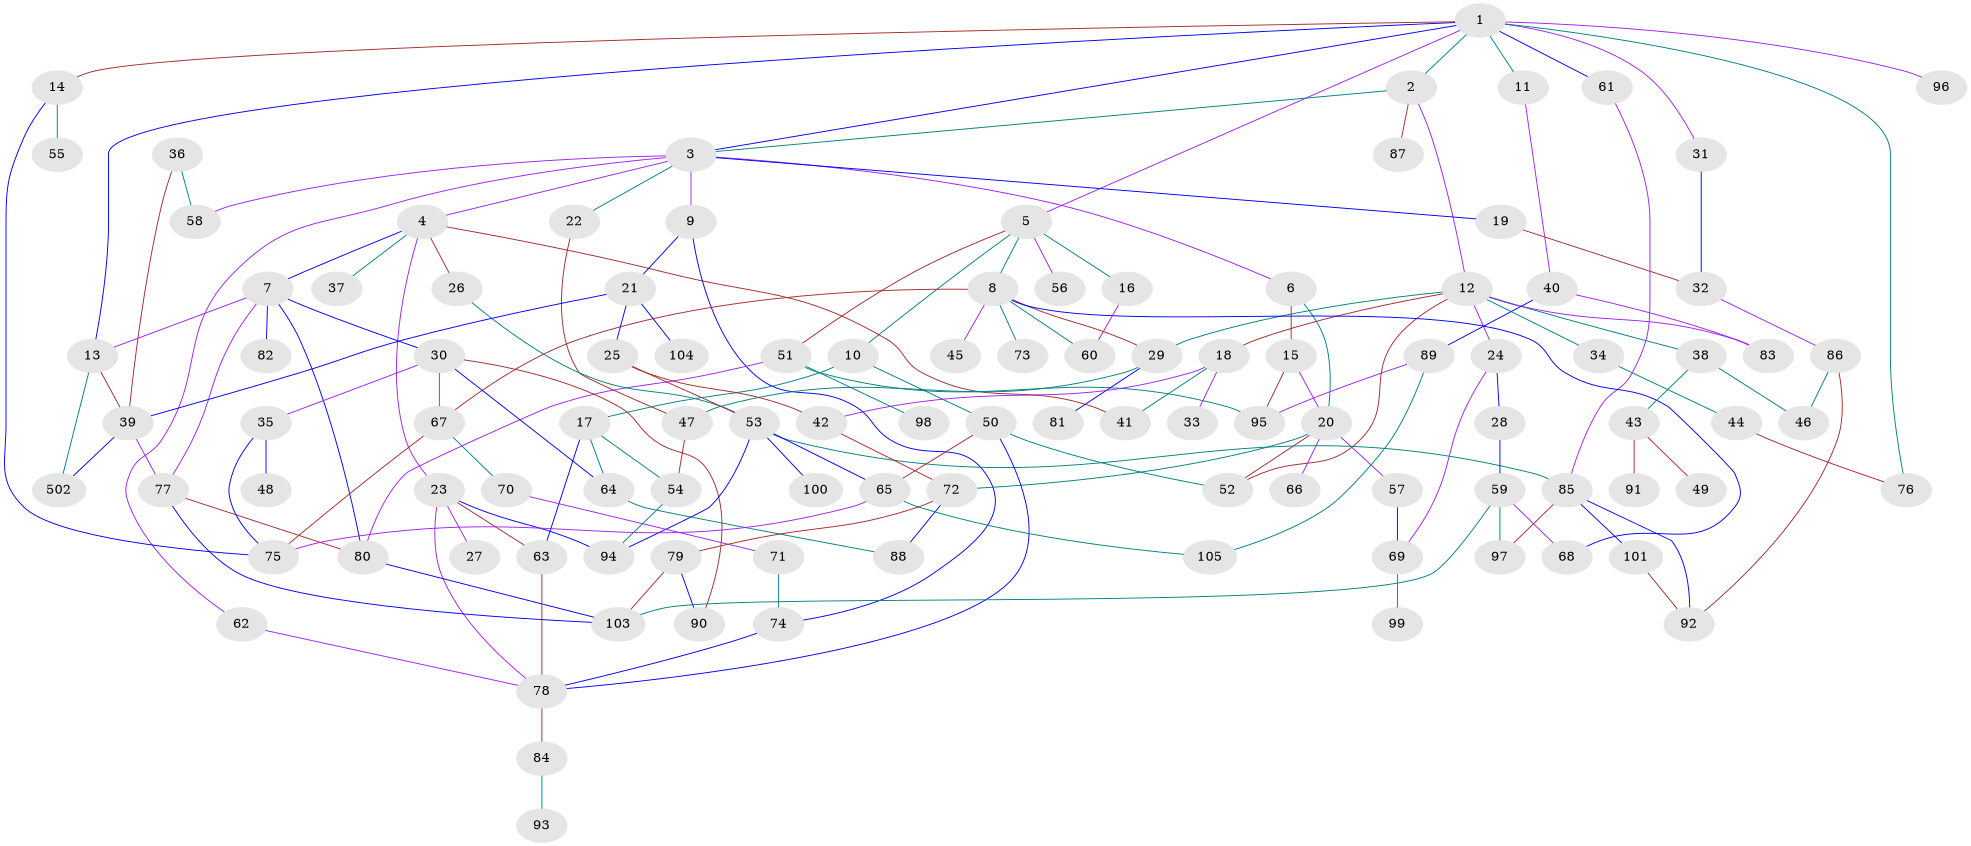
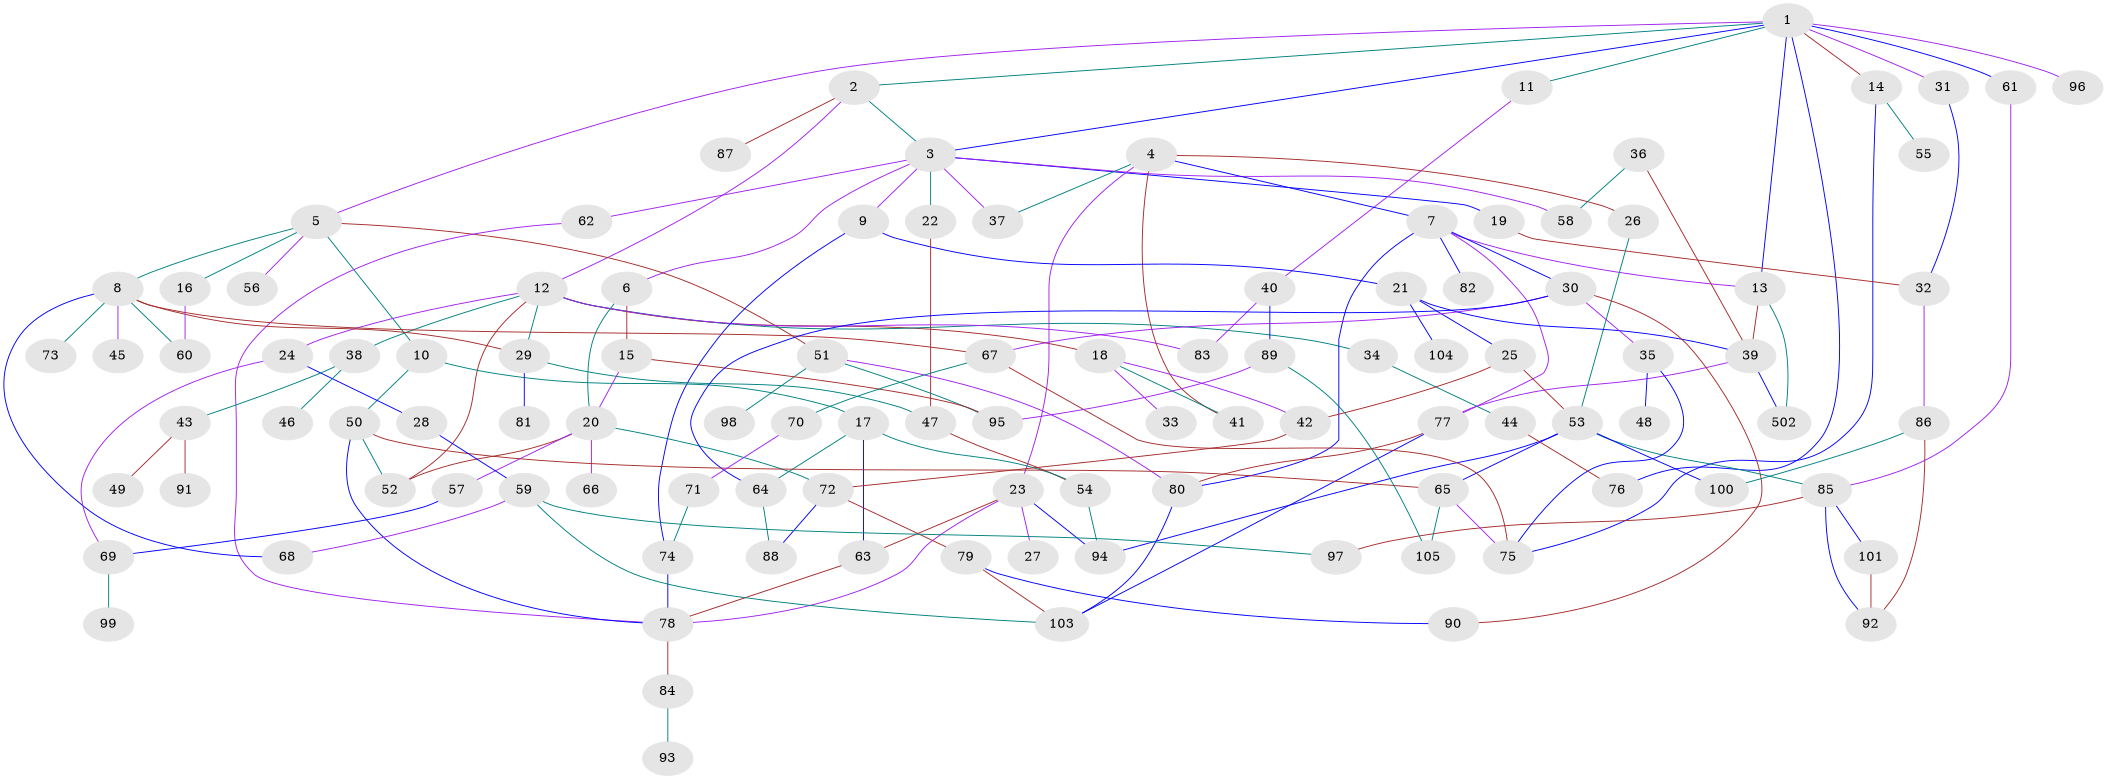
  graph {
    node [color=gray90 style=filled]
    edge [color=teal]
    1
    2
    3
    5
    11
    13
    14
    31
    61
    76
    96
    12
    87
    4
    6
    9
    19
    22
    62
    58
    8
    10
    16
    51
    56
    40
    39
    n28 [label=502]
    55
    75
    32
    85
    29
    18
    24
    34
    38
    52
    83
    7
    23
    26
    37
    41
    15
    20
    21
    74
    47
    36
    78
    30
    77
    80
    82
    63
    27
    94
    53
    45
    60
    67
    68
    73
    17
    50
    95
    98
    57
    66
    72
    64
    35
    90
    103
    81
    70
    25
    104
    54
    65
    89
    33
    42
    28
    69
    44
    43
    46
    88
    86
    79
    84
    59
    99
    100
    97
    48
    92
    49
    91
    105
    101
    71
    93
    1 -- 2
    1 -- 3 [color=blue]
    1 -- 5 [color=purple]
    1 -- 11
    1 -- 13 [color=blue]
    1 -- 14 [color=brown]
    1 -- 31 [color=purple]
    1 -- 61 [color=blue]
-   1 -- 76
+   1 -- 76 [color=blue]
    1 -- 96 [color=purple]
    2 -- 3
    2 -- 12 [color=purple]
    2 -- 87 [color=brown]
-   3 -- 4 [color=purple]
+   3 -- 37 [color=purple]
    3 -- 6 [color=purple]
    3 -- 9 [color=purple]
    3 -- 19 [color=blue]
    3 -- 22
    3 -- 62 [color=purple]
    3 -- 58 [color=purple]
    5 -- 8
    5 -- 10
    5 -- 16
    5 -- 51 [color=brown]
    5 -- 56 [color=purple]
    11 -- 40 [color=purple]
    13 -- 39 [color=brown]
    13 -- n28
    14 -- 55
    14 -- 75 [color=blue]
    31 -- 32 [color=blue]
    61 -- 85 [color=purple]
    12 -- 29
    12 -- 18 [color=brown]
    12 -- 24 [color=purple]
    12 -- 34
    12 -- 38
    12 -- 52 [color=brown]
    12 -- 83 [color=purple]
    4 -- 7 [color=blue]
    4 -- 23 [color=purple]
    4 -- 26 [color=brown]
    4 -- 37
    4 -- 41 [color=brown]
    6 -- 15 [color=brown]
    6 -- 20
    9 -- 21 [color=blue]
    9 -- 74 [color=blue]
    19 -- 32 [color=brown]
    22 -- 47 [color=brown]
    62 -- 78 [color=purple]
    8 -- 29 [color=brown]
    8 -- 45 [color=purple]
    8 -- 60
    8 -- 67 [color=brown]
    8 -- 68 [color=blue]
    8 -- 73
    10 -- 17
    10 -- 50
    16 -- 60 [color=purple]
    51 -- 80 [color=purple]
    51 -- 95
    51 -- 98
    40 -- 83 [color=purple]
    40 -- 89 [color=blue]
    39 -- n28 [color=blue]
    39 -- 77 [color=purple]
    32 -- 86 [color=purple]
    85 -- 97 [color=brown]
    85 -- 92 [color=blue]
    85 -- 101 [color=blue]
    29 -- 47
    29 -- 81 [color=blue]
    18 -- 41
    18 -- 33 [color=purple]
    18 -- 42 [color=purple]
    24 -- 28 [color=blue]
    24 -- 69 [color=purple]
    34 -- 44
    38 -- 43
    38 -- 46
    7 -- 13 [color=purple]
    7 -- 30 [color=blue]
    7 -- 77 [color=purple]
    7 -- 80 [color=blue]
    7 -- 82 [color=blue]
    23 -- 78 [color=purple]
    23 -- 63 [color=brown]
    23 -- 27 [color=purple]
    23 -- 94 [color=blue]
    26 -- 53
    15 -- 20 [color=purple]
    15 -- 95 [color=brown]
    20 -- 52 [color=brown]
    20 -- 57 [color=purple]
    20 -- 66 [color=purple]
    20 -- 72
    21 -- 39 [color=blue]
    21 -- 25 [color=blue]
    21 -- 104 [color=blue]
    74 -- 78 [color=blue]
    47 -- 54 [color=brown]
    36 -- 58
    36 -- 39 [color=brown]
    78 -- 84 [color=brown]
    30 -- 67 [color=purple]
    30 -- 64 [color=blue]
    30 -- 35 [color=purple]
    30 -- 90 [color=brown]
    77 -- 80 [color=brown]
    77 -- 103 [color=blue]
    80 -- 103 [color=blue]
    63 -- 78 [color=brown]
    53 -- 85
    53 -- 94 [color=blue]
    53 -- 65 [color=blue]
    53 -- 100 [color=blue]
    67 -- 75 [color=brown]
    67 -- 70
    17 -- 63 [color=blue]
    17 -- 64
    17 -- 54
    50 -- 52
    50 -- 78 [color=blue]
    50 -- 65 [color=brown]
    57 -- 69 [color=blue]
    72 -- 88 [color=blue]
    72 -- 79 [color=brown]
    64 -- 88
    35 -- 75 [color=blue]
    35 -- 48 [color=blue]
    70 -- 71 [color=purple]
    25 -- 53 [color=brown]
    25 -- 42 [color=brown]
    54 -- 94
    65 -- 75 [color=purple]
    65 -- 105
    89 -- 95 [color=purple]
    89 -- 105
    42 -- 72 [color=brown]
    28 -- 59 [color=blue]
    69 -- 99
    44 -- 76 [color=brown]
    43 -- 49 [color=brown]
    43 -- 91 [color=brown]
-   86 -- 46
+   86 -- 100
    86 -- 92 [color=brown]
    79 -- 90 [color=blue]
    79 -- 103 [color=brown]
    84 -- 93
    59 -- 68 [color=purple]
    59 -- 103
    59 -- 97
    101 -- 92 [color=brown]
    71 -- 74
  }
